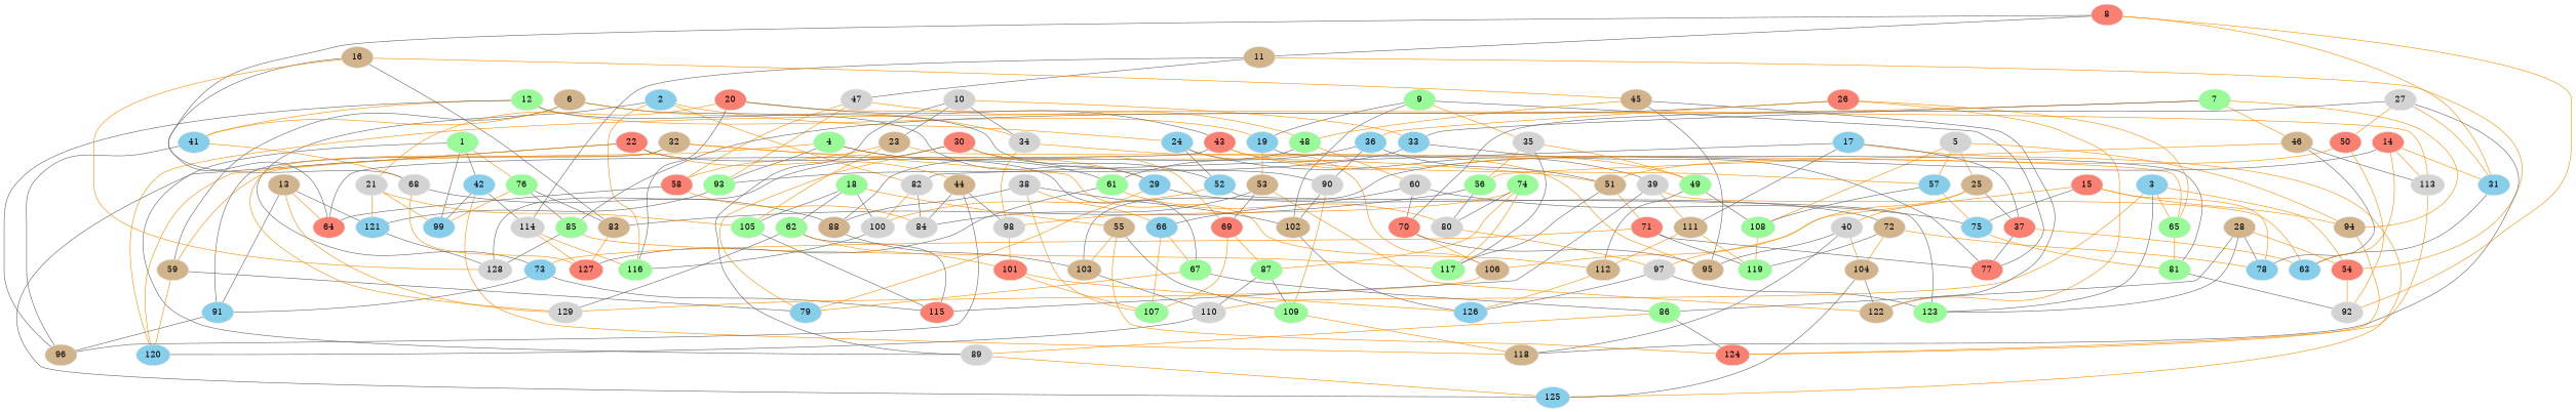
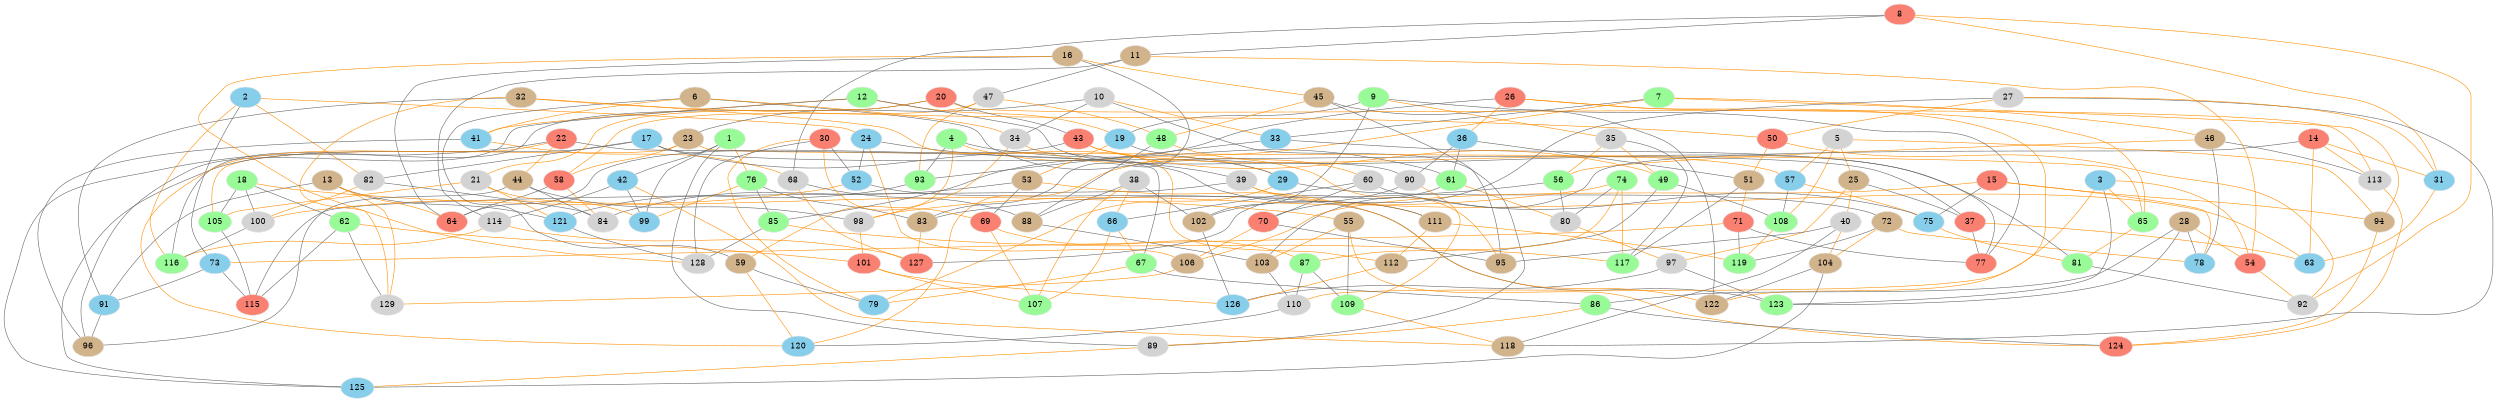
  graph {
    node [color=gray90 fillcolor=tan style=filled]
    edge [color=darkorange]
    1 [fillcolor=palegreen]
    42 [fillcolor=skyblue]
    76 [fillcolor=palegreen]
    89 [fillcolor=lightgrey]
    99 [fillcolor=skyblue]
    114 [fillcolor=lightgrey]
    118
    83
    85 [fillcolor=palegreen]
    125 [fillcolor=skyblue]
    2 [fillcolor=skyblue]
    24 [fillcolor=skyblue]
    73 [fillcolor=skyblue]
    82 [fillcolor=lightgrey]
    116 [fillcolor=palegreen]
    106
    39 [fillcolor=lightgrey]
    52 [fillcolor=skyblue]
    91 [fillcolor=skyblue]
    115 [fillcolor=salmon]
    100 [fillcolor=lightgrey]
    84 [fillcolor=lightgrey]
    3 [fillcolor=skyblue]
    54 [fillcolor=salmon]
    65 [fillcolor=palegreen]
    110 [fillcolor=lightgrey]
    123 [fillcolor=palegreen]
    92 [fillcolor=lightgrey]
    81 [fillcolor=palegreen]
    120 [fillcolor=skyblue]
    4 [fillcolor=palegreen]
    29 [fillcolor=skyblue]
    59
    61 [fillcolor=palegreen]
    93 [fillcolor=palegreen]
    72
    79 [fillcolor=skyblue]
    80 [fillcolor=lightgrey]
    127 [fillcolor=salmon]
    121 [fillcolor=skyblue]
    5 [fillcolor=lightgrey]
    25
    57 [fillcolor=skyblue]
    94
    108 [fillcolor=palegreen]
    37 [fillcolor=salmon]
    40 [fillcolor=lightgrey]
    97 [fillcolor=lightgrey]
    75 [fillcolor=skyblue]
    124 [fillcolor=salmon]
    119 [fillcolor=palegreen]
    6
    34 [fillcolor=lightgrey]
    41 [fillcolor=skyblue]
    95
    98 [fillcolor=lightgrey]
    68 [fillcolor=lightgrey]
    96
    7 [fillcolor=palegreen]
    33 [fillcolor=skyblue]
    46
    77 [fillcolor=salmon]
    113 [fillcolor=lightgrey]
    78 [fillcolor=skyblue]
    56 [fillcolor=palegreen]
    8 [fillcolor=salmon]
    11
    31 [fillcolor=skyblue]
    47 [fillcolor=lightgrey]
    63 [fillcolor=skyblue]
    88
    9 [fillcolor=palegreen]
    19 [fillcolor=skyblue]
    35 [fillcolor=lightgrey]
    102
    53
    49 [fillcolor=palegreen]
    117 [fillcolor=palegreen]
    126 [fillcolor=skyblue]
    10 [fillcolor=lightgrey]
    23
    105 [fillcolor=palegreen]
    58 [fillcolor=salmon]
    48 [fillcolor=palegreen]
    12 [fillcolor=palegreen]
    90 [fillcolor=lightgrey]
    109 [fillcolor=palegreen]
    64 [fillcolor=salmon]
    13
    129 [fillcolor=lightgrey]
    128 [fillcolor=lightgrey]
    14 [fillcolor=salmon]
    103
    15 [fillcolor=salmon]
    16
    45
    122
    17 [fillcolor=skyblue]
    111
    112
    18 [fillcolor=palegreen]
    55
    62 [fillcolor=palegreen]
    101 [fillcolor=salmon]
    69 [fillcolor=salmon]
    20 [fillcolor=salmon]
    21 [fillcolor=lightgrey]
    43 [fillcolor=salmon]
    22 [fillcolor=salmon]
    44
    67 [fillcolor=palegreen]
    86 [fillcolor=palegreen]
    104
    26 [fillcolor=salmon]
    36 [fillcolor=skyblue]
    51
    27 [fillcolor=lightgrey]
    50 [fillcolor=salmon]
    70 [fillcolor=salmon]
    28
    30 [fillcolor=salmon]
    107 [fillcolor=palegreen]
    87 [fillcolor=palegreen]
    32
    71 [fillcolor=salmon]
    38 [fillcolor=lightgrey]
    66 [fillcolor=skyblue]
    60 [fillcolor=lightgrey]
    74 [fillcolor=palegreen]
    1 -- 42 [color=gray40]
    1 -- 76
    1 -- 89 [color=gray40]
    1 -- 99 [color=gray40]
    42 -- 99 [color=gray40]
    42 -- 114 [color=gray40]
    42 -- 118
    76 -- 99
    76 -- 83 [color=gray40]
    76 -- 85 [color=gray40]
    89 -- 125
    114 -- 116
    114 -- 127
    83 -- 127
    85 -- 117
    85 -- 128 [color=gray40]
    2 -- 24
    2 -- 73 [color=gray40]
    2 -- 82
    2 -- 116
    24 -- 106
    24 -- 39 [color=gray40]
    24 -- 52 [color=gray40]
    73 -- 91 [color=gray40]
    73 -- 115 [color=gray40]
    82 -- 100
    82 -- 84 [color=gray40]
    106 -- 129
    39 -- 115 [color=gray40]
    39 -- 63
    39 -- 111
    52 -- 100
    52 -- 123 [color=gray40]
    91 -- 96 [color=gray40]
    100 -- 116 [color=gray40]
    3 -- 54
    3 -- 65
    3 -- 110
    3 -- 123 [color=gray40]
    54 -- 92
    65 -- 81
    110 -- 120 [color=gray40]
    81 -- 92 [color=gray40]
    4 -- 29
    4 -- 59
    4 -- 61 [color=gray40]
    4 -- 93 [color=gray40]
    29 -- 72 [color=gray40]
    29 -- 79
    59 -- 120
    59 -- 79 [color=gray40]
    61 -- 80
    61 -- 127 [color=gray40]
    93 -- 121 [color=gray40]
    72 -- 119 [color=gray40]
    72 -- 78
    72 -- 104
    80 -- 97
    121 -- 128 [color=gray40]
    5 -- 25
    5 -- 57
    5 -- 94
    5 -- 108
    25 -- 37 [color=gray40]
    25 -- 40
    25 -- 97
    57 -- 108 [color=gray40]
    57 -- 75
    94 -- 124
    108 -- 119
    37 -- 77 [color=gray40]
    37 -- 63
    40 -- 118 [color=gray40]
    40 -- 95 [color=gray40]
    40 -- 104
    97 -- 123 [color=gray40]
    97 -- 126 [color=gray40]
    75 -- 81
    6 -- 29 [color=gray40]
    6 -- 59 [color=gray40]
    6 -- 34
    6 -- 41
    34 -- 95
    34 -- 98
    41 -- 68
    41 -- 96 [color=gray40]
    98 -- 101
    68 -- 127
    68 -- 88 [color=gray40]
    7 -- 120
    7 -- 94
    7 -- 33 [color=gray40]
    7 -- 46
    33 -- 93 [color=gray40]
    33 -- 77 [color=gray40]
    46 -- 113 [color=gray40]
    46 -- 78 [color=gray40]
    46 -- 56
    113 -- 124
    56 -- 83 [color=gray40]
    56 -- 80 [color=gray40]
    8 -- 92
    8 -- 68 [color=gray40]
    8 -- 11 [color=gray40]
    8 -- 31
    11 -- 114 [color=gray40]
    11 -- 54
    11 -- 47 [color=gray40]
-   31 -- 63 [color=gray40]
+   31 -- 63
    47 -- 93
    47 -- 58
    47 -- 48
    88 -- 103 [color=gray40]
    9 -- 77 [color=gray40]
    9 -- 19 [color=gray40]
    9 -- 35
    9 -- 102 [color=gray40]
    19 -- 81 [color=gray40]
    19 -- 53
    35 -- 56
    35 -- 49
    35 -- 117 [color=gray40]
    102 -- 126 [color=gray40]
    53 -- 84 [color=gray40]
    53 -- 122
    53 -- 69 [color=gray40]
    49 -- 108 [color=gray40]
    49 -- 112 [color=gray40]
    10 -- 89 [color=gray40]
    10 -- 34 [color=gray40]
    10 -- 33
    10 -- 23 [color=gray40]
    23 -- 65
    23 -- 105
    23 -- 58
    105 -- 115 [color=gray40]
    58 -- 84
    58 -- 64 [color=gray40]
    48 -- 88 [color=gray40]
    48 -- 60
    12 -- 41
    12 -- 96 [color=gray40]
    12 -- 19
    12 -- 90 [color=gray40]
    90 -- 102 [color=gray40]
    90 -- 109
    109 -- 118
    13 -- 91 [color=gray40]
    13 -- 121 [color=gray40]
    13 -- 64
    13 -- 129
    14 -- 113
    14 -- 31
    14 -- 63
    14 -- 103 [color=gray40]
    103 -- 110 [color=gray40]
    15 -- 106
    15 -- 94
    15 -- 75 [color=gray40]
    15 -- 78
    16 -- 83 [color=gray40]
    16 -- 64 [color=gray40]
    16 -- 128
    16 -- 45
    45 -- 95 [color=gray40]
    45 -- 48
    45 -- 122 [color=gray40]
-   17 -- 125
+   17 -- 125 [color=gray40]
    17 -- 82 [color=gray40]
    17 -- 37 [color=gray40]
    17 -- 111 [color=gray40]
    111 -- 119
    111 -- 112
    112 -- 126
    18 -- 100 [color=gray40]
    18 -- 105 [color=gray40]
    18 -- 55
    18 -- 62 [color=gray40]
    55 -- 124
    55 -- 109 [color=gray40]
    55 -- 103
    62 -- 115 [color=gray40]
    62 -- 129 [color=gray40]
    62 -- 101
    101 -- 126
    101 -- 107
    69 -- 107
    69 -- 87
    20 -- 116 [color=gray40]
    20 -- 113
    20 -- 21
    20 -- 43 [color=gray40]
    21 -- 99
    21 -- 121
    21 -- 105
    43 -- 57
    43 -- 49
    43 -- 64 [color=gray40]
    22 -- 125 [color=gray40]
    22 -- 120
    22 -- 44
    22 -- 67 [color=gray40]
    44 -- 84 [color=gray40]
    44 -- 98 [color=gray40]
    44 -- 96 [color=gray40]
    67 -- 79
    67 -- 86 [color=gray40]
    86 -- 89
    86 -- 124 [color=gray40]
    104 -- 125 [color=gray40]
    104 -- 122 [color=gray40]
    26 -- 85 [color=gray40]
    26 -- 65
    26 -- 122
    26 -- 36
    36 -- 61 [color=gray40]
    36 -- 90 [color=gray40]
    36 -- 51 [color=gray40]
    51 -- 117 [color=gray40]
    51 -- 71
    27 -- 118 [color=gray40]
    27 -- 31
    27 -- 50
    27 -- 70 [color=gray40]
    50 -- 92
    50 -- 51
    70 -- 106
    70 -- 95 [color=gray40]
    28 -- 54
    28 -- 123 [color=gray40]
    28 -- 78 [color=gray40]
    28 -- 86 [color=gray40]
    30 -- 52 [color=gray40]
    30 -- 79
    30 -- 128 [color=gray40]
    30 -- 69
    87 -- 110 [color=gray40]
    87 -- 109 [color=gray40]
    32 -- 91 [color=gray40]
    32 -- 129
    32 -- 112
-   32 -- 51
+   32 -- 50
    71 -- 73
    71 -- 119 [color=gray40]
    71 -- 77 [color=gray40]
    38 -- 88 [color=gray40]
    38 -- 102 [color=gray40]
    38 -- 107
    38 -- 66
    66 -- 67
    66 -- 107
    60 -- 75 [color=gray40]
    60 -- 70 [color=gray40]
    60 -- 66 [color=gray40]
    74 -- 80 [color=gray40]
    74 -- 98
    74 -- 117
    74 -- 87
  }
